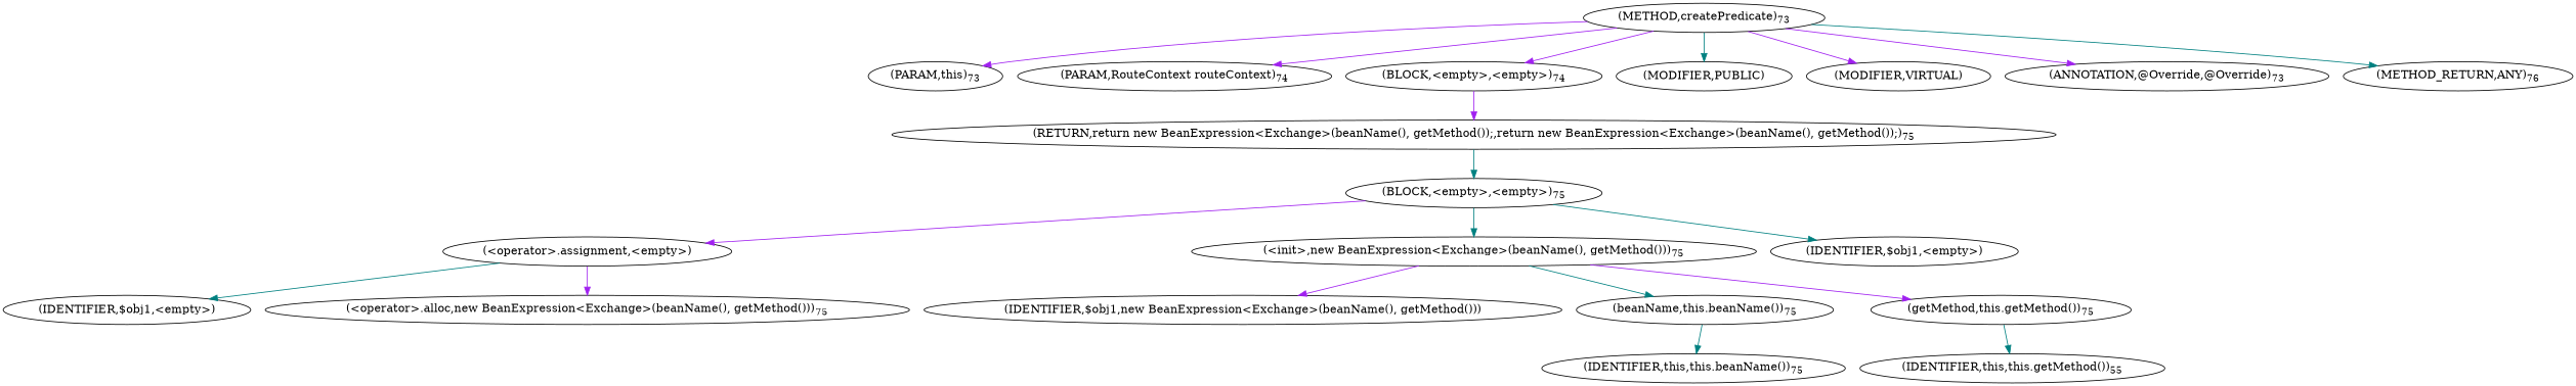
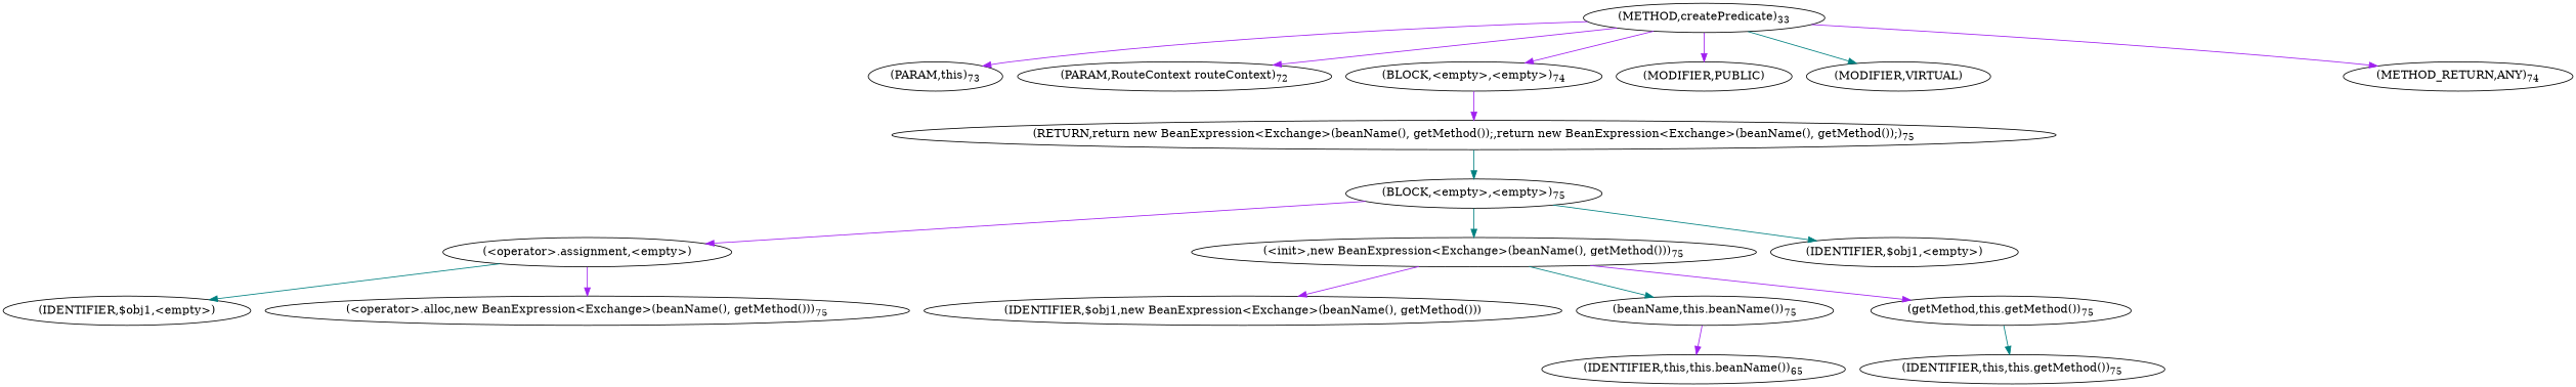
  digraph {
    edge [color=purple]
-   n1 [label=<(METHOD,createPredicate)<SUB>73</SUB>>]
+   n1 [label=<(METHOD,createPredicate)<SUB>33</SUB>>]
    n2 [label=<(PARAM,this)<SUB>73</SUB>>]
-   n3 [label=<(PARAM,RouteContext routeContext)<SUB>74</SUB>>]
+   n3 [label=<(PARAM,RouteContext routeContext)<SUB>72</SUB>>]
    n4 [label=<(BLOCK,&lt;empty&gt;,&lt;empty&gt;)<SUB>74</SUB>>]
    n5 [label=<(MODIFIER,PUBLIC)>]
    n6 [label=<(MODIFIER,VIRTUAL)>]
-   n7 [label=<(ANNOTATION,@Override,@Override)<SUB>73</SUB>>]
-   n8 [label=<(METHOD_RETURN,ANY)<SUB>76</SUB>>]
+   n8 [label=<(METHOD_RETURN,ANY)<SUB>74</SUB>>]
    n9 [label=<(RETURN,return new BeanExpression&lt;Exchange&gt;(beanName(), getMethod());,return new BeanExpression&lt;Exchange&gt;(beanName(), getMethod());)<SUB>75</SUB>>]
    n10 [label=<(BLOCK,&lt;empty&gt;,&lt;empty&gt;)<SUB>75</SUB>>]
    n11 [label=<(&lt;operator&gt;.assignment,&lt;empty&gt;)>]
    n12 [label=<(&lt;init&gt;,new BeanExpression&lt;Exchange&gt;(beanName(), getMethod()))<SUB>75</SUB>>]
    n13 [label=<(IDENTIFIER,$obj1,&lt;empty&gt;)>]
    n14 [label=<(IDENTIFIER,$obj1,&lt;empty&gt;)>]
    n15 [label=<(&lt;operator&gt;.alloc,new BeanExpression&lt;Exchange&gt;(beanName(), getMethod()))<SUB>75</SUB>>]
    n16 [label=<(IDENTIFIER,$obj1,new BeanExpression&lt;Exchange&gt;(beanName(), getMethod()))>]
    n17 [label=<(beanName,this.beanName())<SUB>75</SUB>>]
    n18 [label=<(getMethod,this.getMethod())<SUB>75</SUB>>]
-   n19 [label=<(IDENTIFIER,this,this.beanName())<SUB>75</SUB>>]
-   n20 [label=<(IDENTIFIER,this,this.getMethod())<SUB>55</SUB>>]
+   n19 [label=<(IDENTIFIER,this,this.beanName())<SUB>65</SUB>>]
+   n20 [label=<(IDENTIFIER,this,this.getMethod())<SUB>75</SUB>>]
    n1 -> n2
    n1 -> n3
    n1 -> n4
-   n1 -> n5 [color=teal]
-   n1 -> n6
-   n1 -> n7
-   n1 -> n8 [color=teal]
+   n1 -> n5
+   n1 -> n6 [color=teal]
+   n1 -> n8
    n4 -> n9
    n9 -> n10 [color=teal]
    n10 -> n11
    n10 -> n12 [color=teal]
    n10 -> n13 [color=teal]
    n11 -> n14 [color=teal]
    n11 -> n15
    n12 -> n16
    n12 -> n17 [color=teal]
    n12 -> n18
-   n17 -> n19 [color=teal]
+   n17 -> n19
    n18 -> n20 [color=teal]
  }
